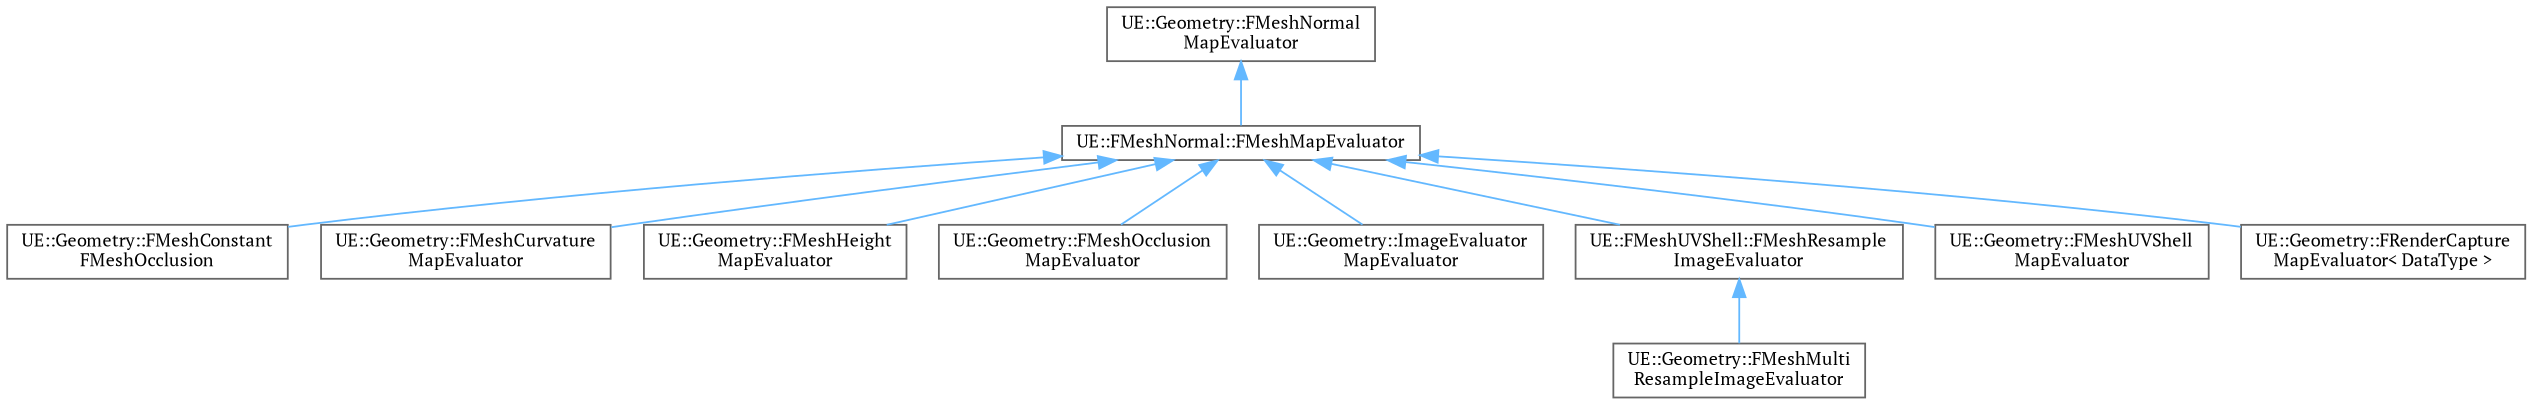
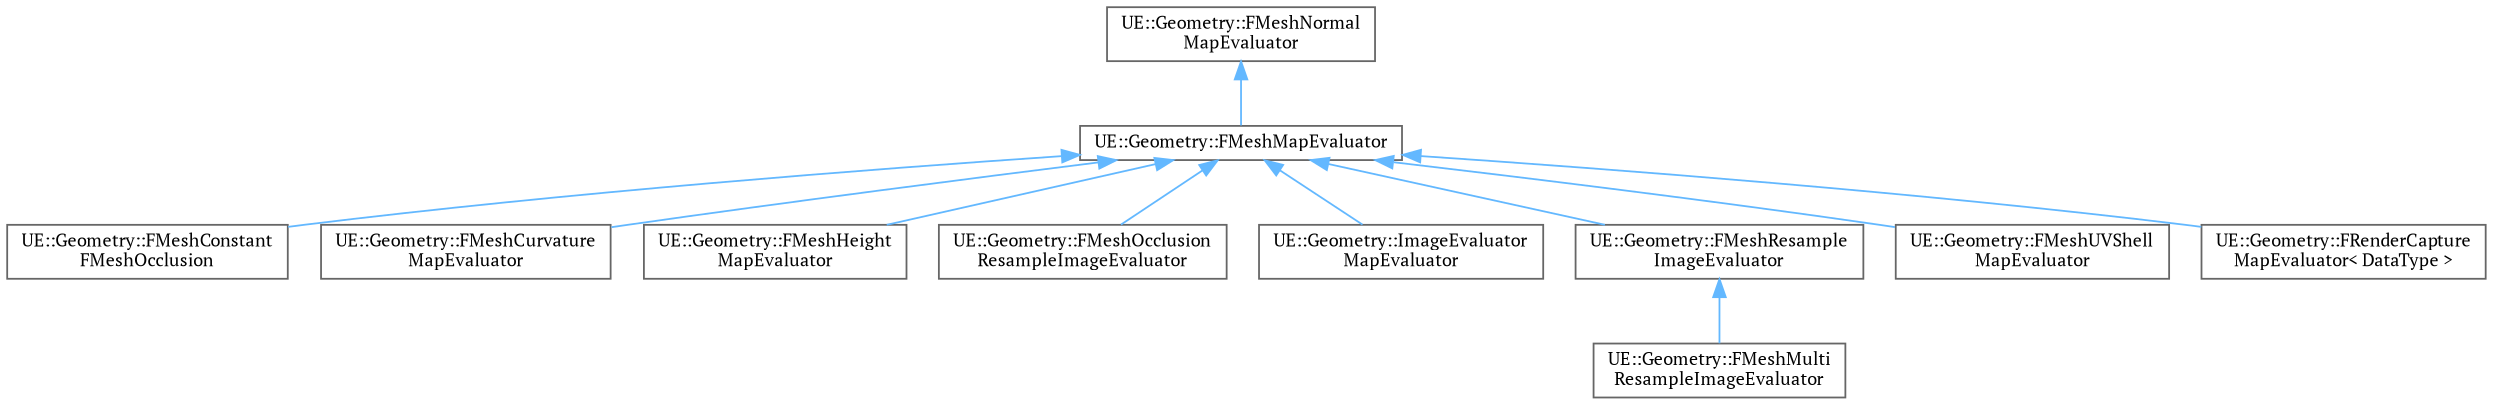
  digraph {
    fontname="PT Serif"
    rankdir=TB
    node [color=grey40 fillcolor=white fontname="PT Serif" fontsize=10 shape=box style=filled]
    edge [color=steelblue1 dir=back fontname="PT Serif" fontsize=10 labelfontname=Helvetica labelfontsize=10 style=solid]
-   n1 [height=0.2 label="UE::FMeshNormal::FMeshMapEvaluator" width=0.4]
+   n1 [height=0.2 label="UE::Geometry::FMeshMapEvaluator" width=0.4]
    n2 [height=0.2 label="UE::Geometry::FMeshConstant\lFMeshOcclusion" width=0.4]
    n3 [height=0.2 label="UE::Geometry::FMeshCurvature\lMapEvaluator" width=0.4]
    n4 [height=0.2 label="UE::Geometry::FMeshHeight\lMapEvaluator" width=0.4]
-   n5 [height=0.2 label="UE::Geometry::FMeshOcclusion\lMapEvaluator" width=0.4]
+   n5 [height=0.2 label="UE::Geometry::FMeshOcclusion\lResampleImageEvaluator" width=0.4]
    n6 [height=0.2 label="UE::Geometry::ImageEvaluator\lMapEvaluator" width=0.4]
-   n7 [height=0.2 label="UE::FMeshUVShell::FMeshResample\lImageEvaluator" width=0.4]
+   n7 [height=0.2 label="UE::Geometry::FMeshResample\lImageEvaluator" width=0.4]
    n8 [height=0.2 label="UE::Geometry::FMeshUVShell\lMapEvaluator" width=0.4]
    n9 [height=0.2 label="UE::Geometry::FRenderCapture\lMapEvaluator\< DataType \>" width=0.4]
    n10 [height=0.2 label="UE::Geometry::FMeshNormal\lMapEvaluator" width=0.4]
    n11 [height=0.2 label="UE::Geometry::FMeshMulti\lResampleImageEvaluator" width=0.4]
    n1 -> n2
    n1 -> n3
    n1 -> n4
    n1 -> n5
    n1 -> n6
    n1 -> n7
    n1 -> n8
    n1 -> n9
    n7 -> n11
    n10 -> n1
  }
